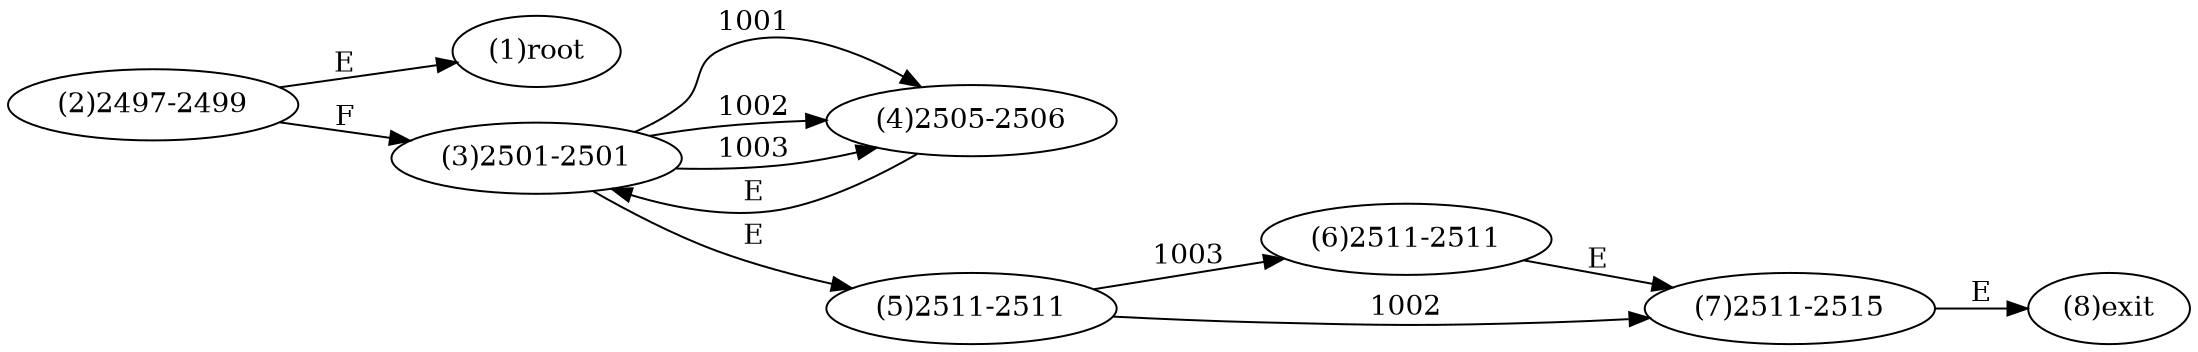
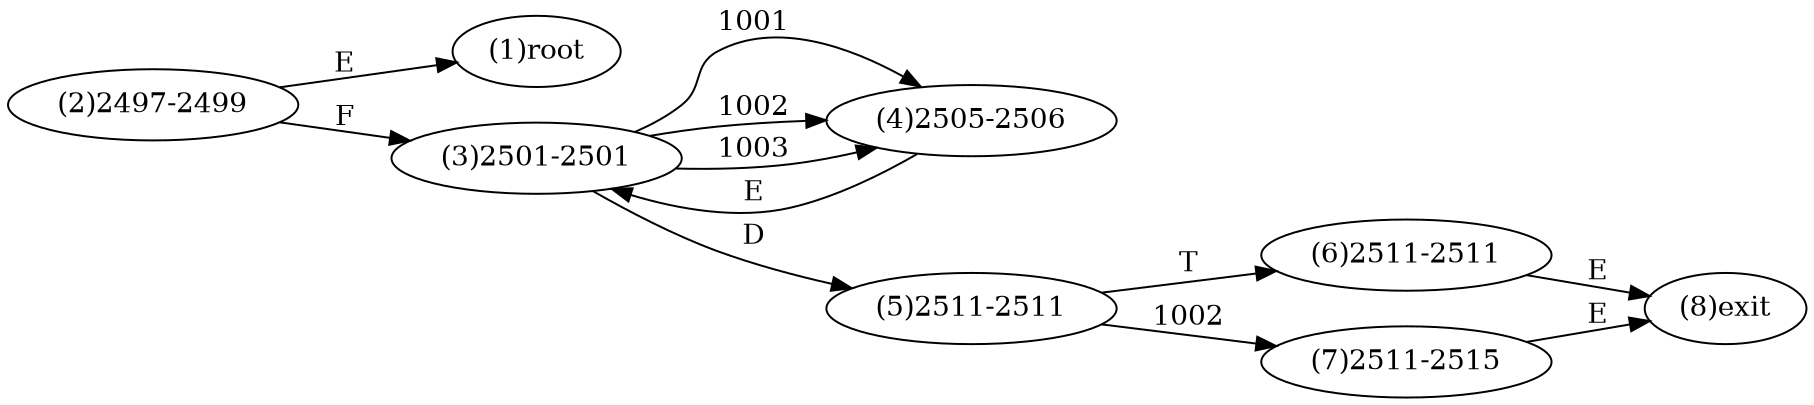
  digraph {
    rankdir=LR
    n1 [label="(1)root"]
    n2 [label="(2)2497-2499"]
    n3 [label="(3)2501-2501"]
    n4 [label="(4)2505-2506"]
    n5 [label="(5)2511-2511"]
    n6 [label="(6)2511-2511"]
    n7 [label="(7)2511-2515"]
    n8 [label="(8)exit"]
    n2 -> n1 [label=E]
    n2 -> n3 [label=F]
    n3 -> n4 [label=1001]
    n3 -> n4 [label=1002]
    n3 -> n4 [label=1003]
-   n3 -> n5 [label=E]
+   n3 -> n5 [label=D]
    n4 -> n3 [label=E]
-   n5 -> n6 [label=1003]
+   n5 -> n6 [label=T]
    n5 -> n7 [label=1002]
-   n6 -> n7 [label=E]
+   n6 -> n8 [label=E]
    n7 -> n8 [label=E]
  }
